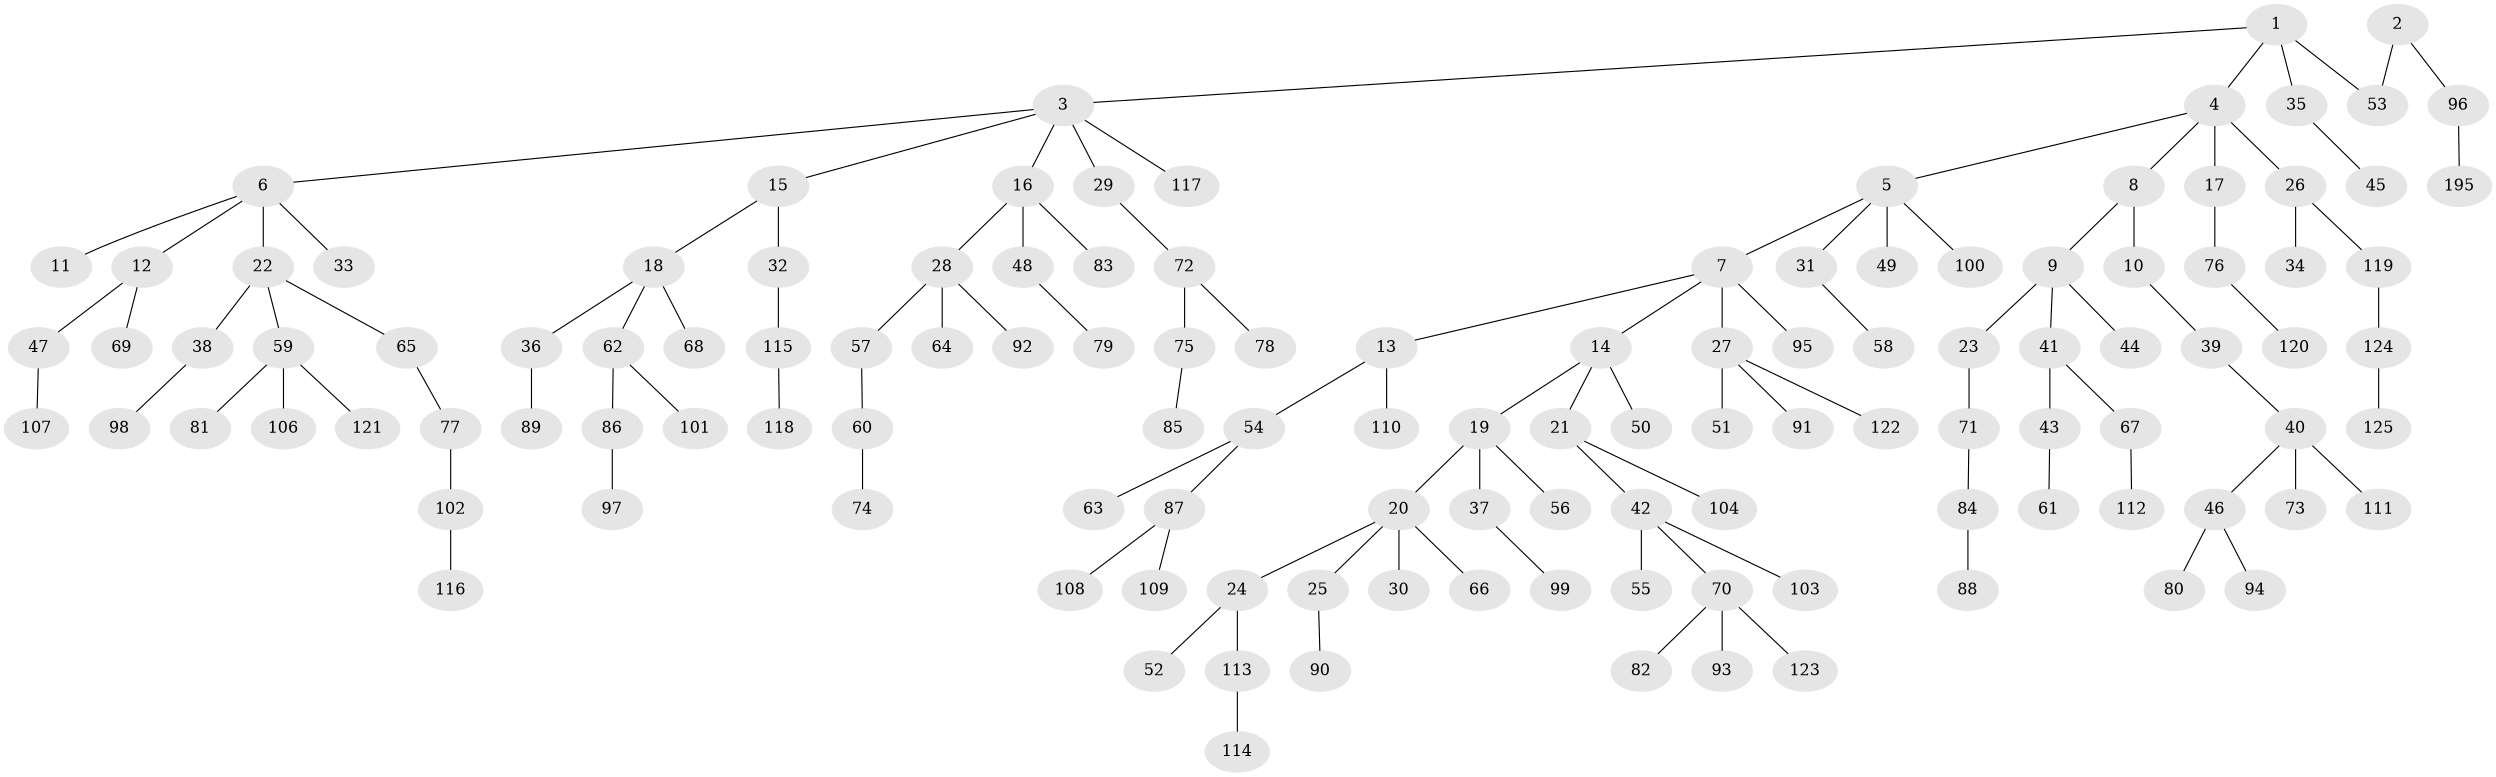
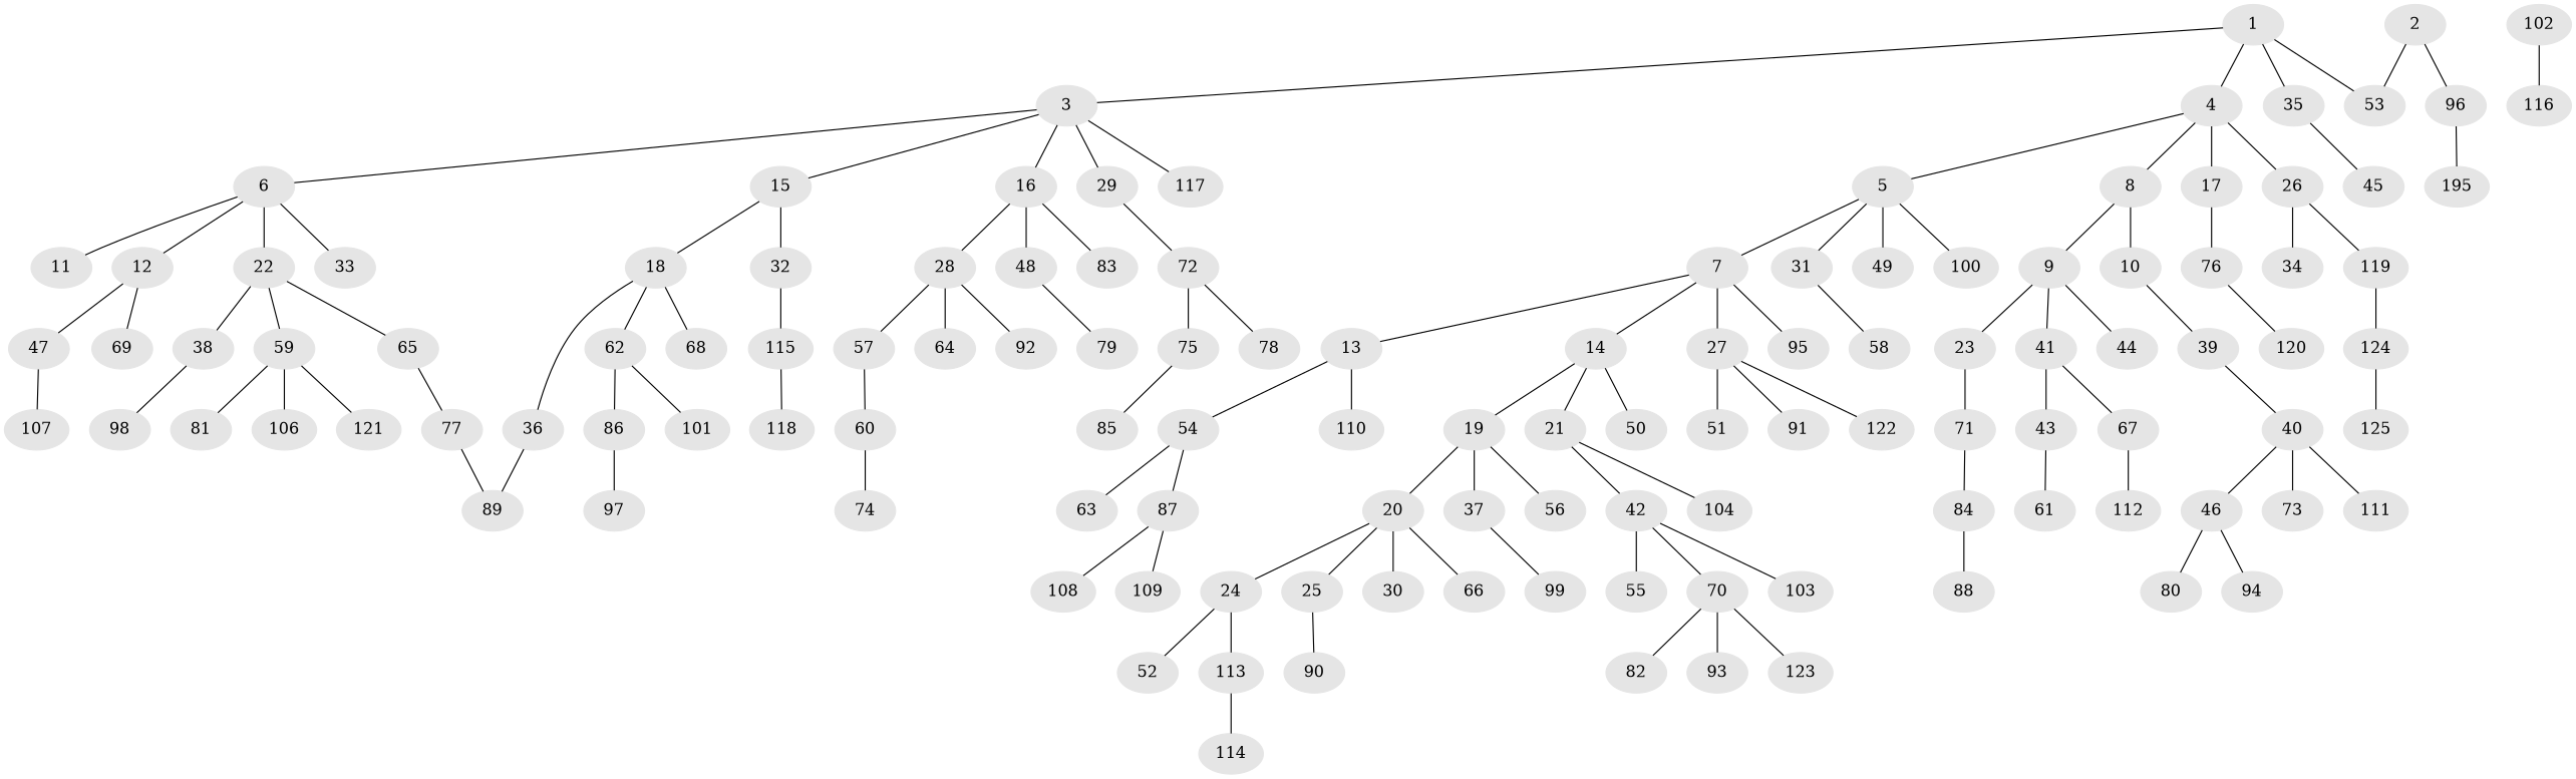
  graph {
    node [color=gray90 style=filled]
    1
    3
    4
    35
    53
    2
    96
    6
    15
    16
    29
    117
    5
    8
    17
    26
    45
    n18 [label=195]
    11
    12
    22
    33
    18
    32
    28
    48
    83
    72
    7
    31
    49
    100
    9
    10
    76
    34
    119
    13
    14
    27
    95
    58
    47
    69
    38
    59
    65
    54
    110
    19
    21
    50
    51
    91
    122
    23
    41
    44
    39
    71
    43
    67
    40
    107
    63
    87
    20
    37
    56
    42
    104
    36
    62
    68
    115
    57
    64
    92
    79
    120
    89
    86
    101
    24
    25
    30
    66
    99
    52
    113
    90
    55
    70
    103
    98
    81
    106
    121
    77
    84
    114
    124
    60
    75
    78
    118
    46
    73
    111
    80
    94
    61
    112
    82
    93
    123
    108
    109
    74
    97
    102
    88
    85
    116
    125
    1 -- 3
    1 -- 4
    1 -- 35
    1 -- 53
    3 -- 6
    3 -- 15
    3 -- 16
    3 -- 29
    3 -- 117
    4 -- 5
    4 -- 8
    4 -- 17
    4 -- 26
    35 -- 45
    2 -- 53
    2 -- 96
    96 -- n18
    6 -- 11
    6 -- 12
    6 -- 22
    6 -- 33
    15 -- 18
    15 -- 32
    16 -- 28
    16 -- 48
    16 -- 83
    29 -- 72
    5 -- 7
    5 -- 31
    5 -- 49
    5 -- 100
    8 -- 9
    8 -- 10
    17 -- 76
    26 -- 34
    26 -- 119
    12 -- 47
    12 -- 69
    22 -- 38
    22 -- 59
    22 -- 65
    18 -- 36
    18 -- 62
    18 -- 68
    32 -- 115
    28 -- 57
    28 -- 64
    28 -- 92
    48 -- 79
    72 -- 75
    72 -- 78
    7 -- 13
    7 -- 14
    7 -- 27
    7 -- 95
    31 -- 58
    9 -- 23
    9 -- 41
    9 -- 44
    10 -- 39
    76 -- 120
    119 -- 124
    13 -- 54
    13 -- 110
    14 -- 19
    14 -- 21
    14 -- 50
    27 -- 51
    27 -- 91
    27 -- 122
    47 -- 107
    38 -- 98
    59 -- 81
    59 -- 106
    59 -- 121
    65 -- 77
    54 -- 63
    54 -- 87
    19 -- 20
    19 -- 37
    19 -- 56
    21 -- 42
    21 -- 104
    23 -- 71
    41 -- 43
    41 -- 67
    39 -- 40
    71 -- 84
    43 -- 61
    67 -- 112
    40 -- 46
    40 -- 73
    40 -- 111
    87 -- 108
    87 -- 109
    20 -- 24
    20 -- 25
    20 -- 30
    20 -- 66
    37 -- 99
    42 -- 55
    42 -- 70
    42 -- 103
    36 -- 89
    62 -- 86
    62 -- 101
    115 -- 118
    57 -- 60
    86 -- 97
    24 -- 52
    24 -- 113
    25 -- 90
    113 -- 114
    70 -- 82
    70 -- 93
    70 -- 123
-   77 -- 102
+   77 -- 89
    84 -- 88
    124 -- 125
    60 -- 74
    75 -- 85
    46 -- 80
    46 -- 94
    102 -- 116
  }
